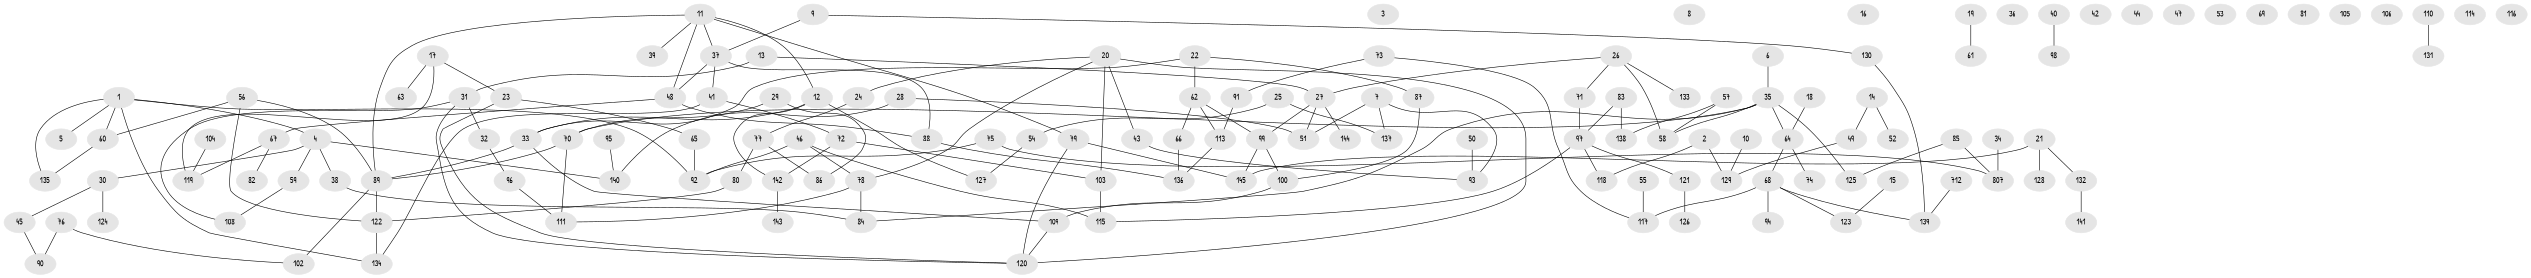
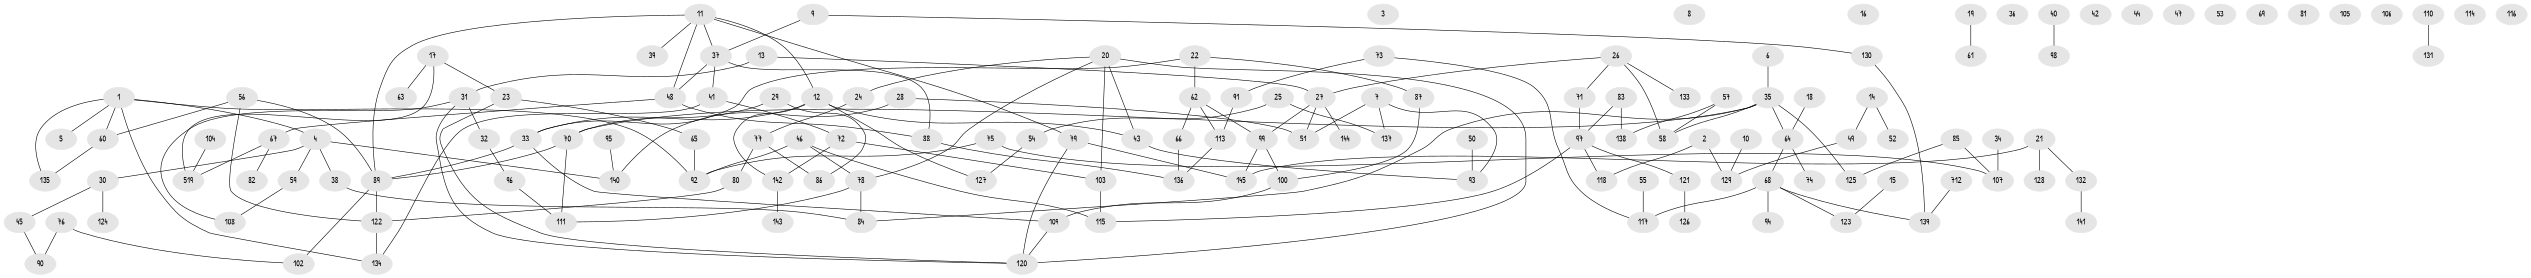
  graph {
    fontname="Patrick Hand"
    node [color=gray90 fontname="Patrick Hand" style=filled]
    edge [fontname="Patrick Hand"]
    1
    4
    5
    60
    92
    134
    135
    30
    38
    59
    140
    2
    118
    129
    3
    45
    124
    84
    108
    6
    35
    64
    58
    70
    125
    7
    51
    93
    137
    8
    9
    37
    130
    48
    41
    88
    139
    10
    11
    12
    39
    79
    89
    33
    43
    127
    142
    67
    145
    120
    122
    102
    109
    143
    13
    27
    31
    99
    144
    32
    14
    49
    52
    15
    123
    16
    17
    23
    63
-   119
+   119 [label=519]
    65
    18
    68
    74
    19
    61
    20
    24
    78
    103
    77
    111
    115
    21
    128
    132
    141
    22
    62
    87
    66
    113
    100
    80
    86
    25
    54
    26
    71
    133
    97
    28
    29
    90
    96
    34
-   107 [label=807]
+   107
    36
    72
    136
    40
    98
    42
    44
    46
    47
    82
    50
    53
    55
    117
    56
    57
    138
    94
    69
    121
    73
    91
    75
    76
    81
    83
    85
    95
    126
    104
    105
    106
    110
    131
    n142 [label=712]
    114
    116
    1 -- 4
    1 -- 5
    1 -- 60
    1 -- 92
    1 -- 134
    1 -- 135
    4 -- 30
    4 -- 38
    4 -- 59
    4 -- 140
    60 -- 135
    30 -- 45
    30 -- 124
    38 -- 84
    59 -- 108
    2 -- 118
    2 -- 129
    45 -- 90
    6 -- 35
    35 -- 84
    35 -- 64
    35 -- 58
    35 -- 70
    35 -- 125
    64 -- 68
    64 -- 74
    70 -- 89
    70 -- 111
    7 -- 51
    7 -- 93
    7 -- 137
    9 -- 37
    9 -- 130
    37 -- 48
    37 -- 41
    37 -- 88
    130 -- 139
    48 -- 88
    48 -- 67
    41 -- 134
    41 -- 72
    88 -- 136
    10 -- 129
    11 -- 37
    11 -- 48
    11 -- 12
    11 -- 39
    11 -- 79
    11 -- 89
    12 -- 33
+   12 -- 43
    12 -- 127
    12 -- 142
    79 -- 145
    79 -- 120
    89 -- 122
    89 -- 102
    33 -- 89
    33 -- 109
    43 -- 93
    142 -- 143
    67 -- 119
    67 -- 82
    122 -- 134
    109 -- 120
    13 -- 27
    13 -- 31
    27 -- 51
    27 -- 99
    27 -- 144
    31 -- 108
    31 -- 120
    31 -- 32
    99 -- 145
    99 -- 100
    32 -- 96
    14 -- 49
    14 -- 52
    49 -- 129
    15 -- 123
    17 -- 23
    17 -- 63
    17 -- 119
    23 -- 120
    23 -- 65
    65 -- 92
    18 -- 64
    68 -- 139
    68 -- 123
    68 -- 117
    68 -- 94
    19 -- 61
    20 -- 43
    20 -- 120
    20 -- 24
    20 -- 78
    20 -- 103
    24 -- 77
    78 -- 84
    78 -- 111
    103 -- 115
    77 -- 80
    77 -- 86
    21 -- 145
    21 -- 128
    21 -- 132
    132 -- 141
    22 -- 33
    22 -- 62
    22 -- 87
    62 -- 99
    62 -- 66
    62 -- 113
    87 -- 100
    66 -- 136
    113 -- 136
    100 -- 109
    80 -- 122
    25 -- 137
    25 -- 54
    54 -- 127
    26 -- 58
    26 -- 27
    26 -- 71
    26 -- 133
    71 -- 97
    97 -- 118
    97 -- 115
    97 -- 121
    28 -- 140
    28 -- 51
    29 -- 70
    29 -- 86
    96 -- 111
    34 -- 107
    72 -- 142
    72 -- 103
    40 -- 98
    46 -- 92
    46 -- 78
    46 -- 115
    50 -- 93
    55 -- 117
    56 -- 60
    56 -- 89
    56 -- 122
    57 -- 58
    57 -- 138
    121 -- 126
    73 -- 117
    73 -- 91
    91 -- 113
    75 -- 92
    75 -- 107
    76 -- 102
    76 -- 90
    83 -- 97
    83 -- 138
    85 -- 125
    85 -- 107
    95 -- 140
    104 -- 119
    110 -- 131
    n142 -- 139
  }
